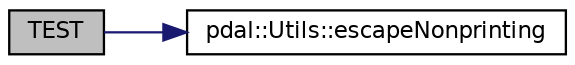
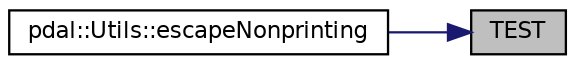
  digraph {
    rankdir=LR
    node [color=black fontname=Helvetica fontsize=10 shape=record style=filled]
    n1 [fillcolor=grey75 fontcolor=black height=0.2 label=TEST width=0.4]
    n2 [fillcolor=white height=0.2 label="pdal::Utils::escapeNonprinting" width=0.4]
-   n1 -> n2 [color=midnightblue fontname=Helvetica fontsize=10 labelfontname=Helvetica labelfontsize=10 style=solid]
+   n2 -> n1 [color=midnightblue fontname=Helvetica fontsize=10 labelfontname=Helvetica labelfontsize=10 style=solid]
  }
